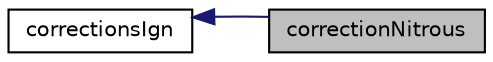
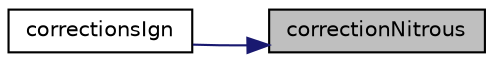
  digraph {
    rankdir=RL
    node [color=black fontname=Helvetica fontsize=10 shape=record style=filled]
    n1 [fillcolor=grey75 fontcolor=black height=0.2 label=correctionNitrous width=0.4]
    n2 [fillcolor=white height=0.2 label=correctionsIgn width=0.4]
-   n2 -> n1 [color=midnightblue dir=back fontname=Helvetica fontsize=10 labelfontname=Helvetica labelfontsize=10 style=solid]
+   n1 -> n2 [color=midnightblue dir=back fontname=Helvetica fontsize=10 labelfontname=Helvetica labelfontsize=10 style=solid]
  }
